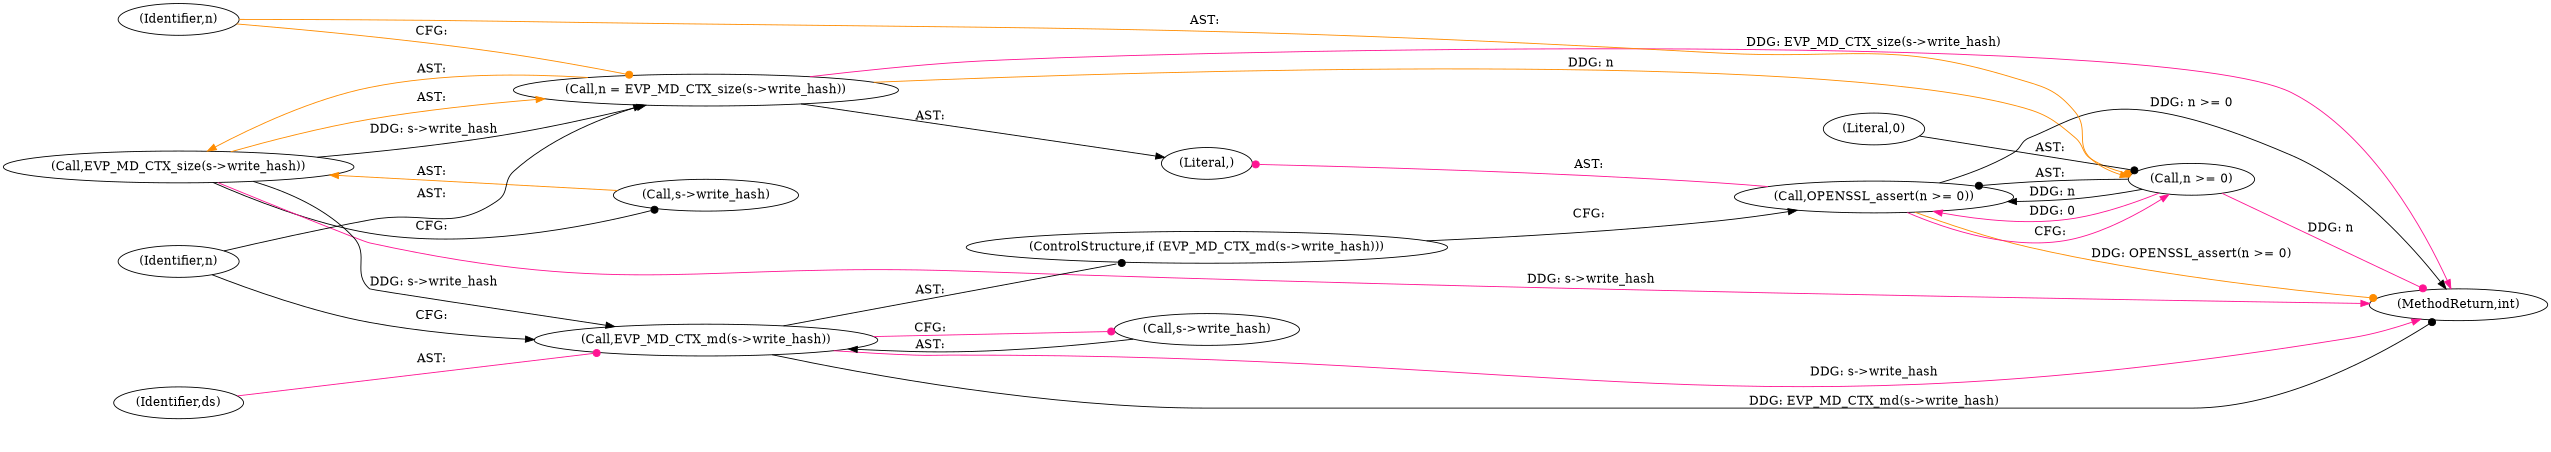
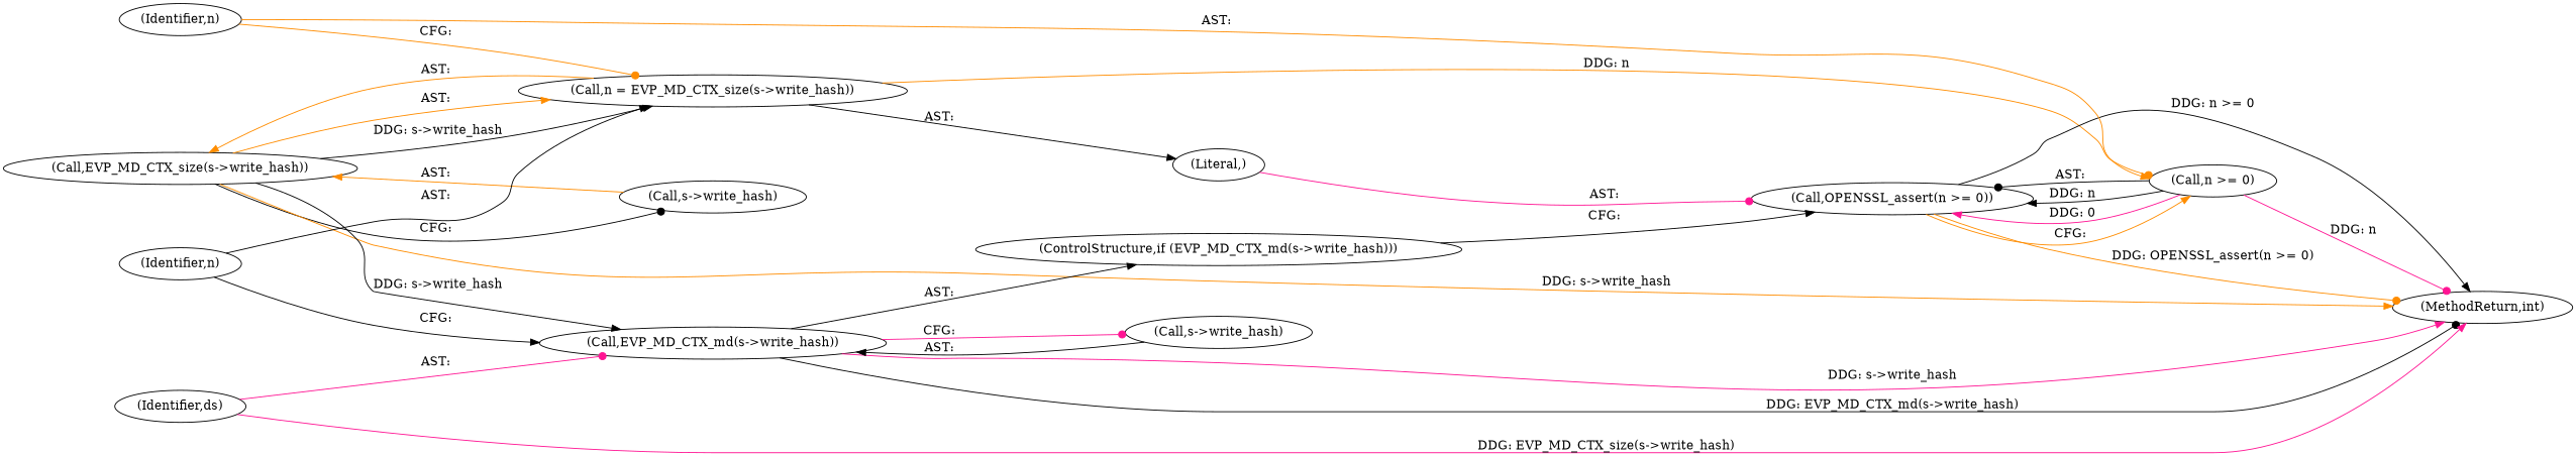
  digraph {
    rankdir=LR
    edge [arrowhead=normal color=black]
    n1 [label="(Call,EVP_MD_CTX_size(s->write_hash))"]
    n2 [label="(Call,n = EVP_MD_CTX_size(s->write_hash))"]
    n3 [label="(Call,s->write_hash)"]
    n4 [label="(MethodReturn,int)"]
    n5 [label="(Call,EVP_MD_CTX_md(s->write_hash))"]
    n6 [label="(Call,n >= 0)"]
    n7 [label="(Literal,)"]
    n8 [label="(ControlStructure,if (EVP_MD_CTX_md(s->write_hash)))"]
    n9 [label="(Call,s->write_hash)"]
    n10 [label="(Call,OPENSSL_assert(n >= 0))"]
-   n11 [label="(Literal,0)"]
    n12 [label="(Identifier,n)"]
    n13 [label="(Identifier,ds)"]
    n14 [label="(Identifier,n)"]
    n1 -> n2 [color=darkorange label="AST: "]
    n1 -> n2 [label="DDG: s->write_hash"]
    n1 -> n3 [arrowhead=dot label="CFG: "]
-   n1 -> n4 [color=deeppink label="DDG: s->write_hash"]
+   n1 -> n4 [color=darkorange label="DDG: s->write_hash"]
    n1 -> n5 [label="DDG: s->write_hash"]
    n2 -> n1 [color=darkorange label="AST: "]
-   n2 -> n4 [color=deeppink label="DDG: EVP_MD_CTX_size(s->write_hash)"]
+   n13 -> n4 [color=deeppink label="DDG: EVP_MD_CTX_size(s->write_hash)"]
    n2 -> n6 [arrowhead=dot color=darkorange label="DDG: n"]
    n2 -> n7 [label="AST: "]
    n3 -> n1 [color=darkorange label="AST: "]
    n5 -> n4 [color=deeppink label="DDG: s->write_hash"]
    n5 -> n4 [arrowhead=dot label="DDG: EVP_MD_CTX_md(s->write_hash)"]
-   n5 -> n8 [arrowhead=dot label="AST: "]
+   n5 -> n8 [label="AST: "]
    n5 -> n9 [arrowhead=dot color=deeppink label="CFG: "]
    n6 -> n4 [arrowhead=dot color=deeppink label="DDG: n"]
    n6 -> n10 [arrowhead=dot label="AST: "]
    n6 -> n10 [label="DDG: n"]
    n6 -> n10 [color=deeppink label="DDG: 0"]
    n8 -> n10 [label="CFG: "]
    n9 -> n5 [label="AST: "]
    n10 -> n4 [arrowhead=dot color=darkorange label="DDG: OPENSSL_assert(n >= 0)"]
    n10 -> n4 [label="DDG: n >= 0"]
-   n10 -> n6 [color=deeppink label="CFG: "]
-   n10 -> n7 [arrowhead=dot color=deeppink label="AST: "]
-   n11 -> n6 [arrowhead=dot label="AST: "]
+   n10 -> n6 [color=darkorange label="CFG: "]
+   n7 -> n10 [arrowhead=dot color=deeppink label="AST: "]
    n12 -> n2 [arrowhead=dot color=darkorange label="CFG: "]
    n12 -> n6 [color=darkorange label="AST: "]
    n13 -> n5 [arrowhead=dot color=deeppink label="AST: "]
    n14 -> n2 [label="AST: "]
    n14 -> n5 [label="CFG: "]
  }
